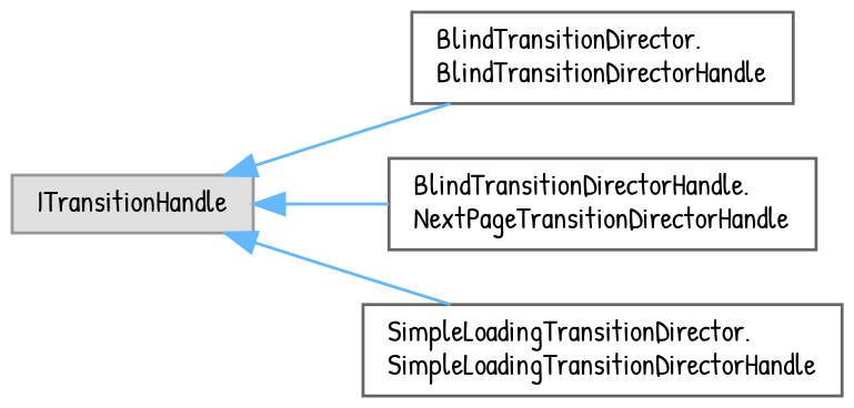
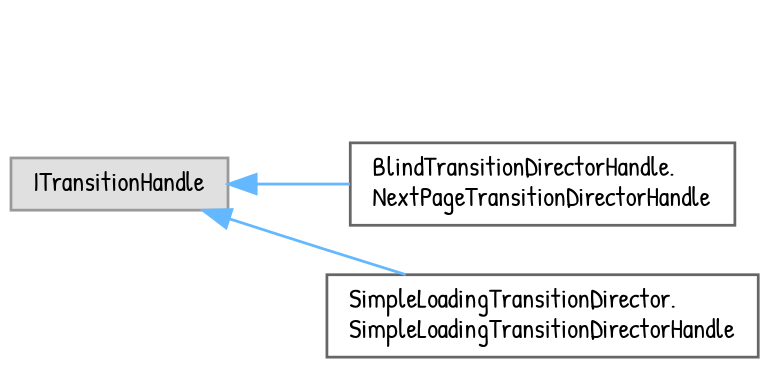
  digraph {
    fontname="Patrick Hand"
    rankdir=LR
    node [color=grey40 fillcolor=white fontname="Patrick Hand" fontsize=10 shape=box style=filled]
    edge [color=steelblue1 dir=back fontname="Patrick Hand" fontsize=10 labelfontname=Helvetica labelfontsize=10 style=solid]
    n1 [color=grey60 fillcolor="#E0E0E0" height=0.2 label=ITransitionHandle width=0.4]
-   n2 [height=0.2 label="BlindTransitionDirector.\lBlindTransitionDirectorHandle" width=0.4]
    n3 [height=0.2 label="BlindTransitionDirectorHandle.\lNextPageTransitionDirectorHandle" width=0.4]
    n4 [height=0.2 label="SimpleLoadingTransitionDirector.\lSimpleLoadingTransitionDirectorHandle" width=0.4]
-   n1 -> n2
    n1 -> n3
    n1 -> n4
  }
